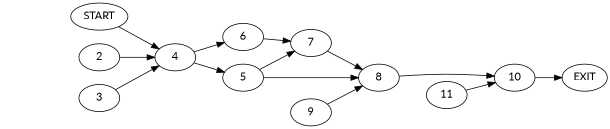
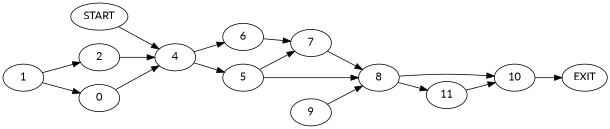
  digraph {
    fontname=Lato
    rankdir=LR
    node [fontname=Lato]
    edge [fontname=Lato]
    n1 [label=START]
    4
+   1
    2
-   3
+   3 [label=0]
    n6 [label=EXIT]
    5
    6
    7
    8
    10
    11
    9
    n1 -> 4
    4 -> 5
    4 -> 6
+   1 -> 2
+   1 -> 3
    2 -> 4
    3 -> 4
    5 -> 7
    5 -> 8
    6 -> 7
    7 -> 8
    8 -> 10
+   8 -> 11
    10 -> n6
    11 -> 10
    9 -> 8
  }
